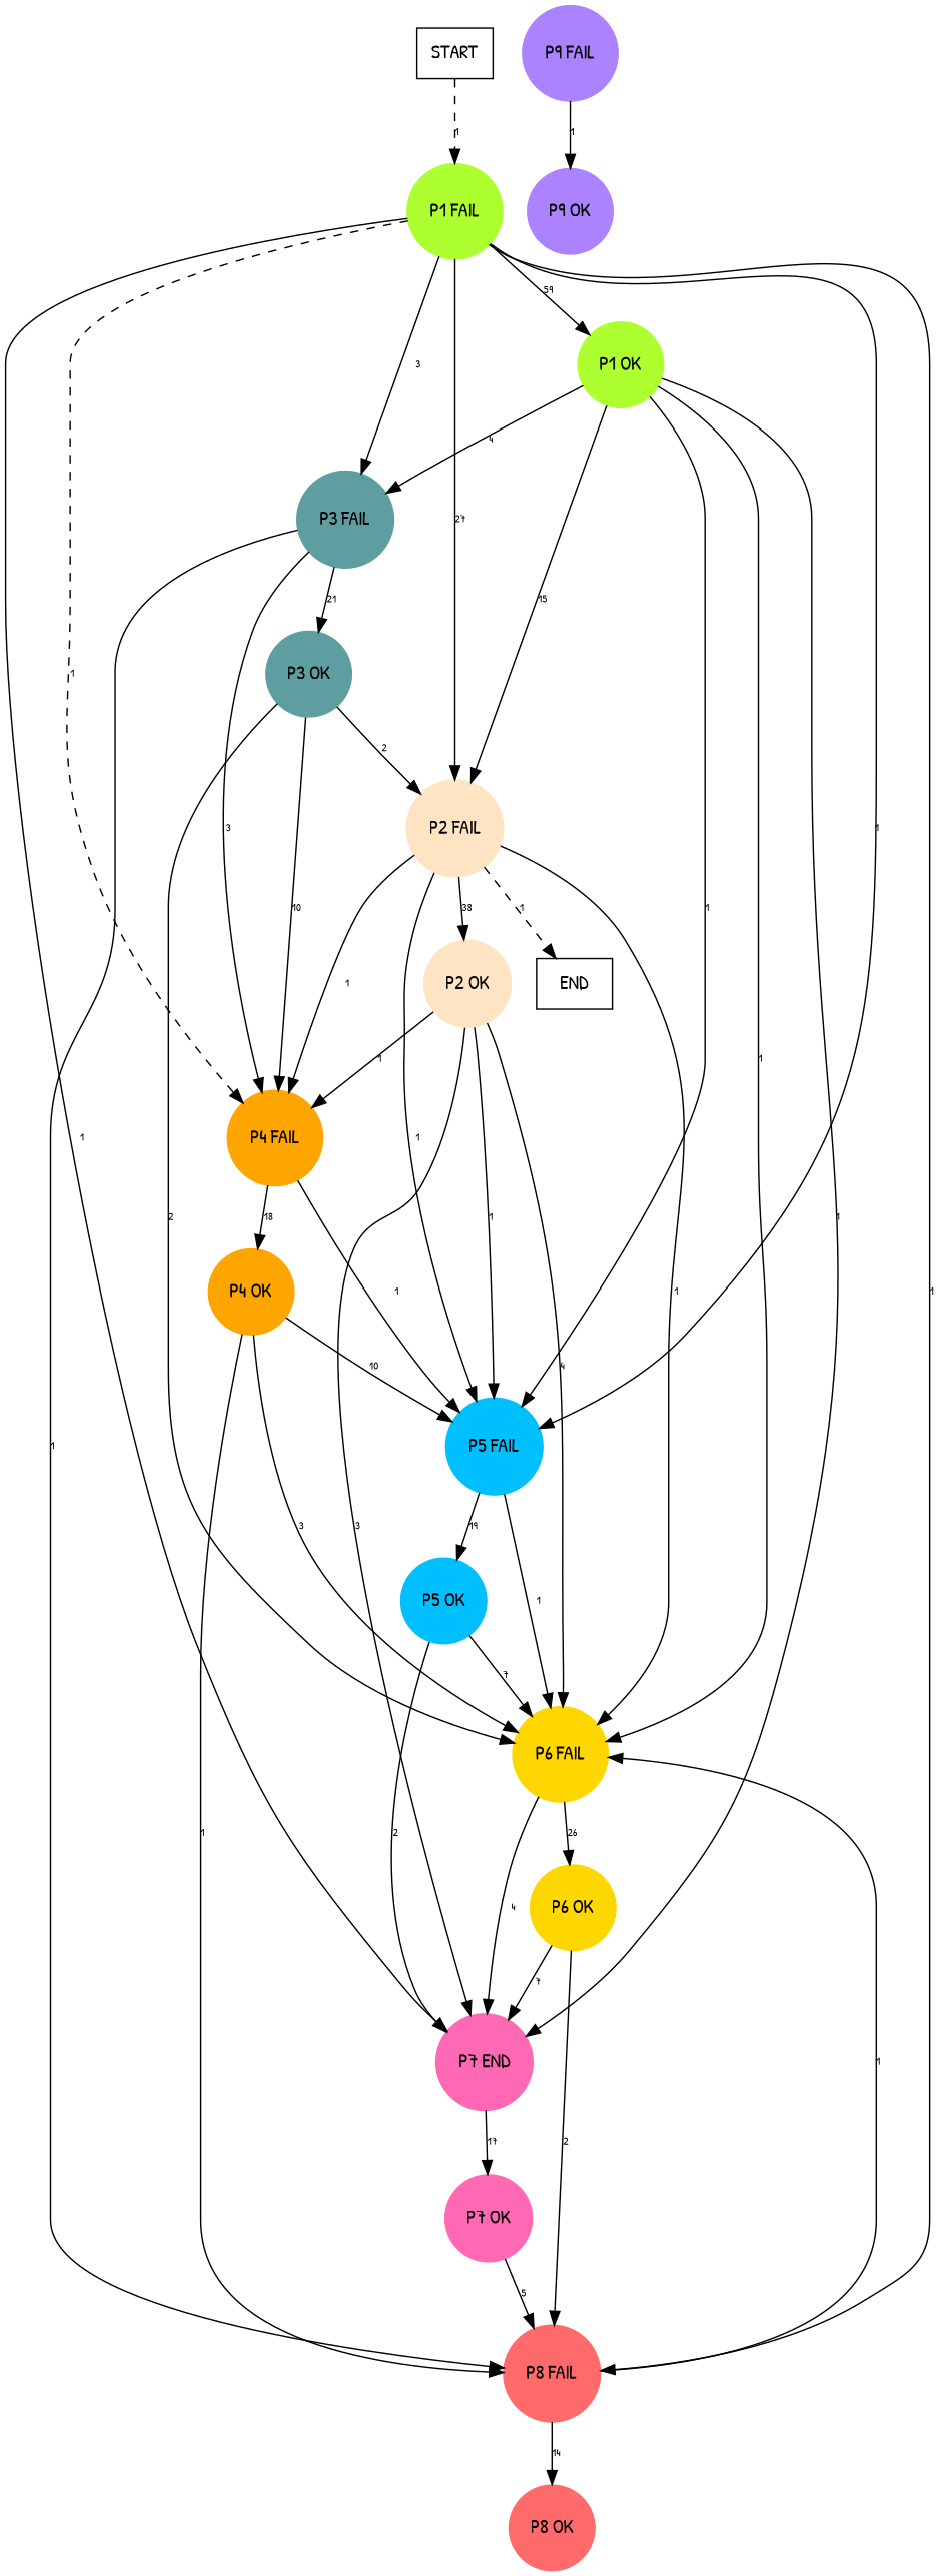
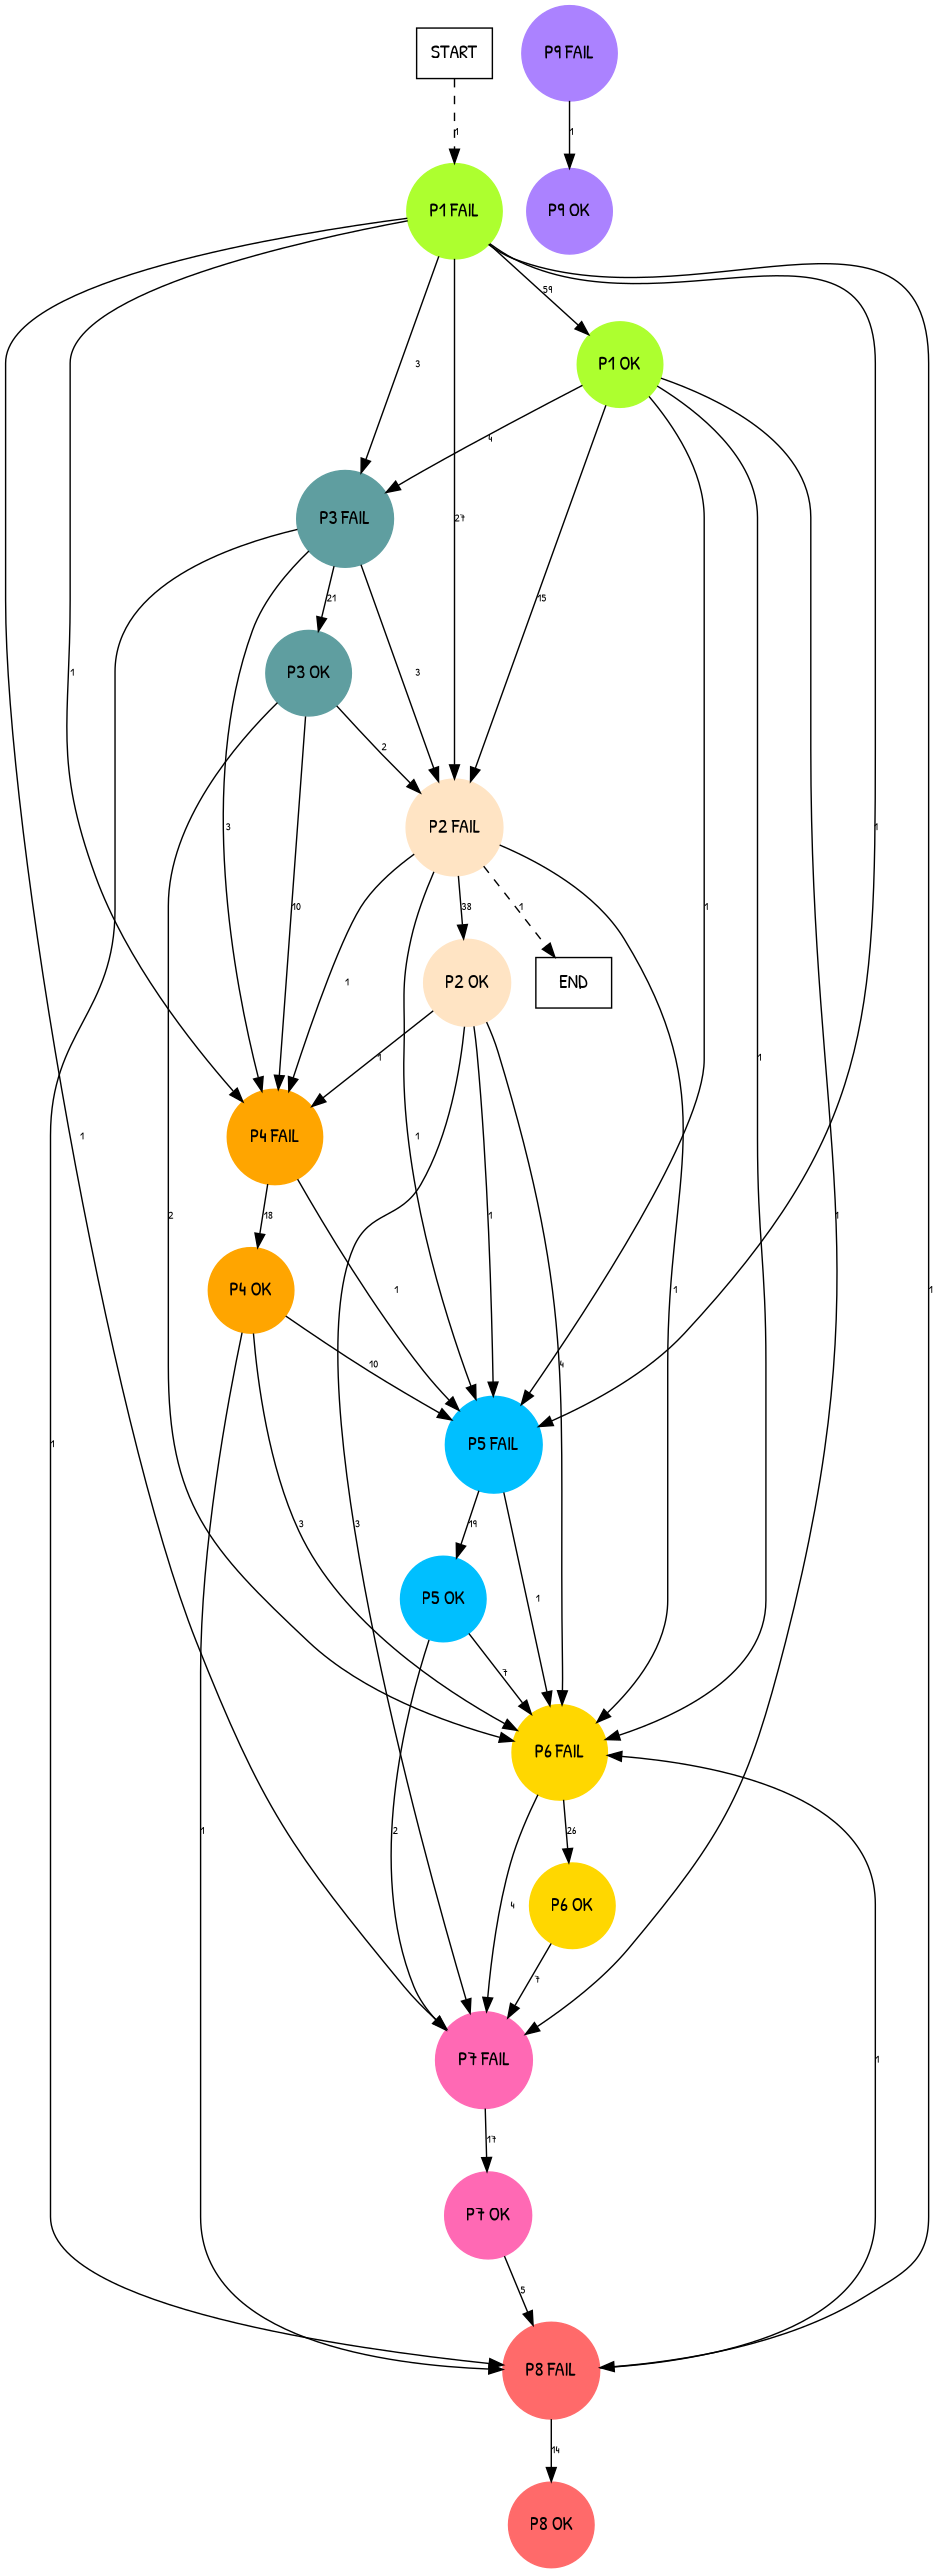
  digraph {
    fontname="Patrick Hand"
    node [color=greenyellow fontname="Patrick Hand" shape=circle style=filled]
    edge [fontname="Patrick Hand" fontsize=8 labelfloat=false]
    "P1 FAIL"
    "P1 OK"
    "P3 FAIL" [color=cadetblue]
    "P2 FAIL" [color=bisque]
    "P4 FAIL" [color=orange]
    "P5 FAIL" [color=deepskyblue]
-   "P7 FAIL" [color=hotpink label="P7 END"]
+   "P7 FAIL" [color=hotpink]
    "P8 FAIL" [color=indianred1]
    "P6 FAIL" [color=gold]
    "P3 OK" [color=cadetblue]
    "P2 OK" [color=bisque]
    END [color=black fillcolor=white shape=box]
    "P4 OK" [color=orange]
    "P5 OK" [color=deepskyblue]
    "P7 OK" [color=hotpink]
    "P8 OK" [color=indianred1]
    "P6 OK" [color=gold]
    "P9 FAIL" [color=mediumpurple1]
    "P9 OK" [color=mediumpurple1]
    START [color=black fillcolor=white shape=box]
    "P1 FAIL" -> "P1 OK" [label=59]
    "P1 FAIL" -> "P3 FAIL" [label=3]
    "P1 FAIL" -> "P2 FAIL" [label=27]
-   "P1 FAIL" -> "P4 FAIL" [label=1 style=dashed]
+   "P1 FAIL" -> "P4 FAIL" [label=1]
    "P1 FAIL" -> "P5 FAIL" [label=1]
    "P1 FAIL" -> "P7 FAIL" [label=1]
    "P1 FAIL" -> "P8 FAIL" [label=1]
    "P1 OK" -> "P3 FAIL" [label=4]
    "P1 OK" -> "P2 FAIL" [label=15]
    "P1 OK" -> "P5 FAIL" [label=1]
    "P1 OK" -> "P7 FAIL" [label=1]
    "P1 OK" -> "P6 FAIL" [label=1]
+   "P3 FAIL" -> "P2 FAIL" [label=3]
    "P3 FAIL" -> "P4 FAIL" [label=3]
    "P3 FAIL" -> "P8 FAIL" [label=1]
    "P3 FAIL" -> "P3 OK" [label=21]
    "P2 FAIL" -> "P4 FAIL" [label=1]
    "P2 FAIL" -> "P5 FAIL" [label=1]
    "P2 FAIL" -> "P6 FAIL" [label=1]
    "P2 FAIL" -> "P2 OK" [label=38]
    "P2 FAIL" -> END [label=1 style=dashed]
    "P4 FAIL" -> "P5 FAIL" [label=1]
    "P4 FAIL" -> "P4 OK" [label=18]
    "P5 FAIL" -> "P6 FAIL" [label=1]
    "P5 FAIL" -> "P5 OK" [label=19]
    "P7 FAIL" -> "P7 OK" [label=17]
    "P8 FAIL" -> "P6 FAIL" [label=1]
    "P8 FAIL" -> "P8 OK" [label=14]
    "P6 FAIL" -> "P7 FAIL" [label=4]
    "P6 FAIL" -> "P6 OK" [label=26]
    "P3 OK" -> "P2 FAIL" [label=2]
    "P3 OK" -> "P4 FAIL" [label=10]
    "P3 OK" -> "P6 FAIL" [label=2]
    "P2 OK" -> "P4 FAIL" [label=1]
    "P2 OK" -> "P5 FAIL" [label=1]
    "P2 OK" -> "P7 FAIL" [label=3]
    "P2 OK" -> "P6 FAIL" [label=4]
    "P4 OK" -> "P5 FAIL" [label=10]
    "P4 OK" -> "P8 FAIL" [label=1]
    "P4 OK" -> "P6 FAIL" [label=3]
    "P5 OK" -> "P7 FAIL" [label=2]
    "P5 OK" -> "P6 FAIL" [label=7]
    "P7 OK" -> "P8 FAIL" [label=5]
    "P6 OK" -> "P7 FAIL" [label=7]
-   "P6 OK" -> "P8 FAIL" [label=2]
    "P9 FAIL" -> "P9 OK" [label=1]
    START -> "P1 FAIL" [label=1 style=dashed]
  }
